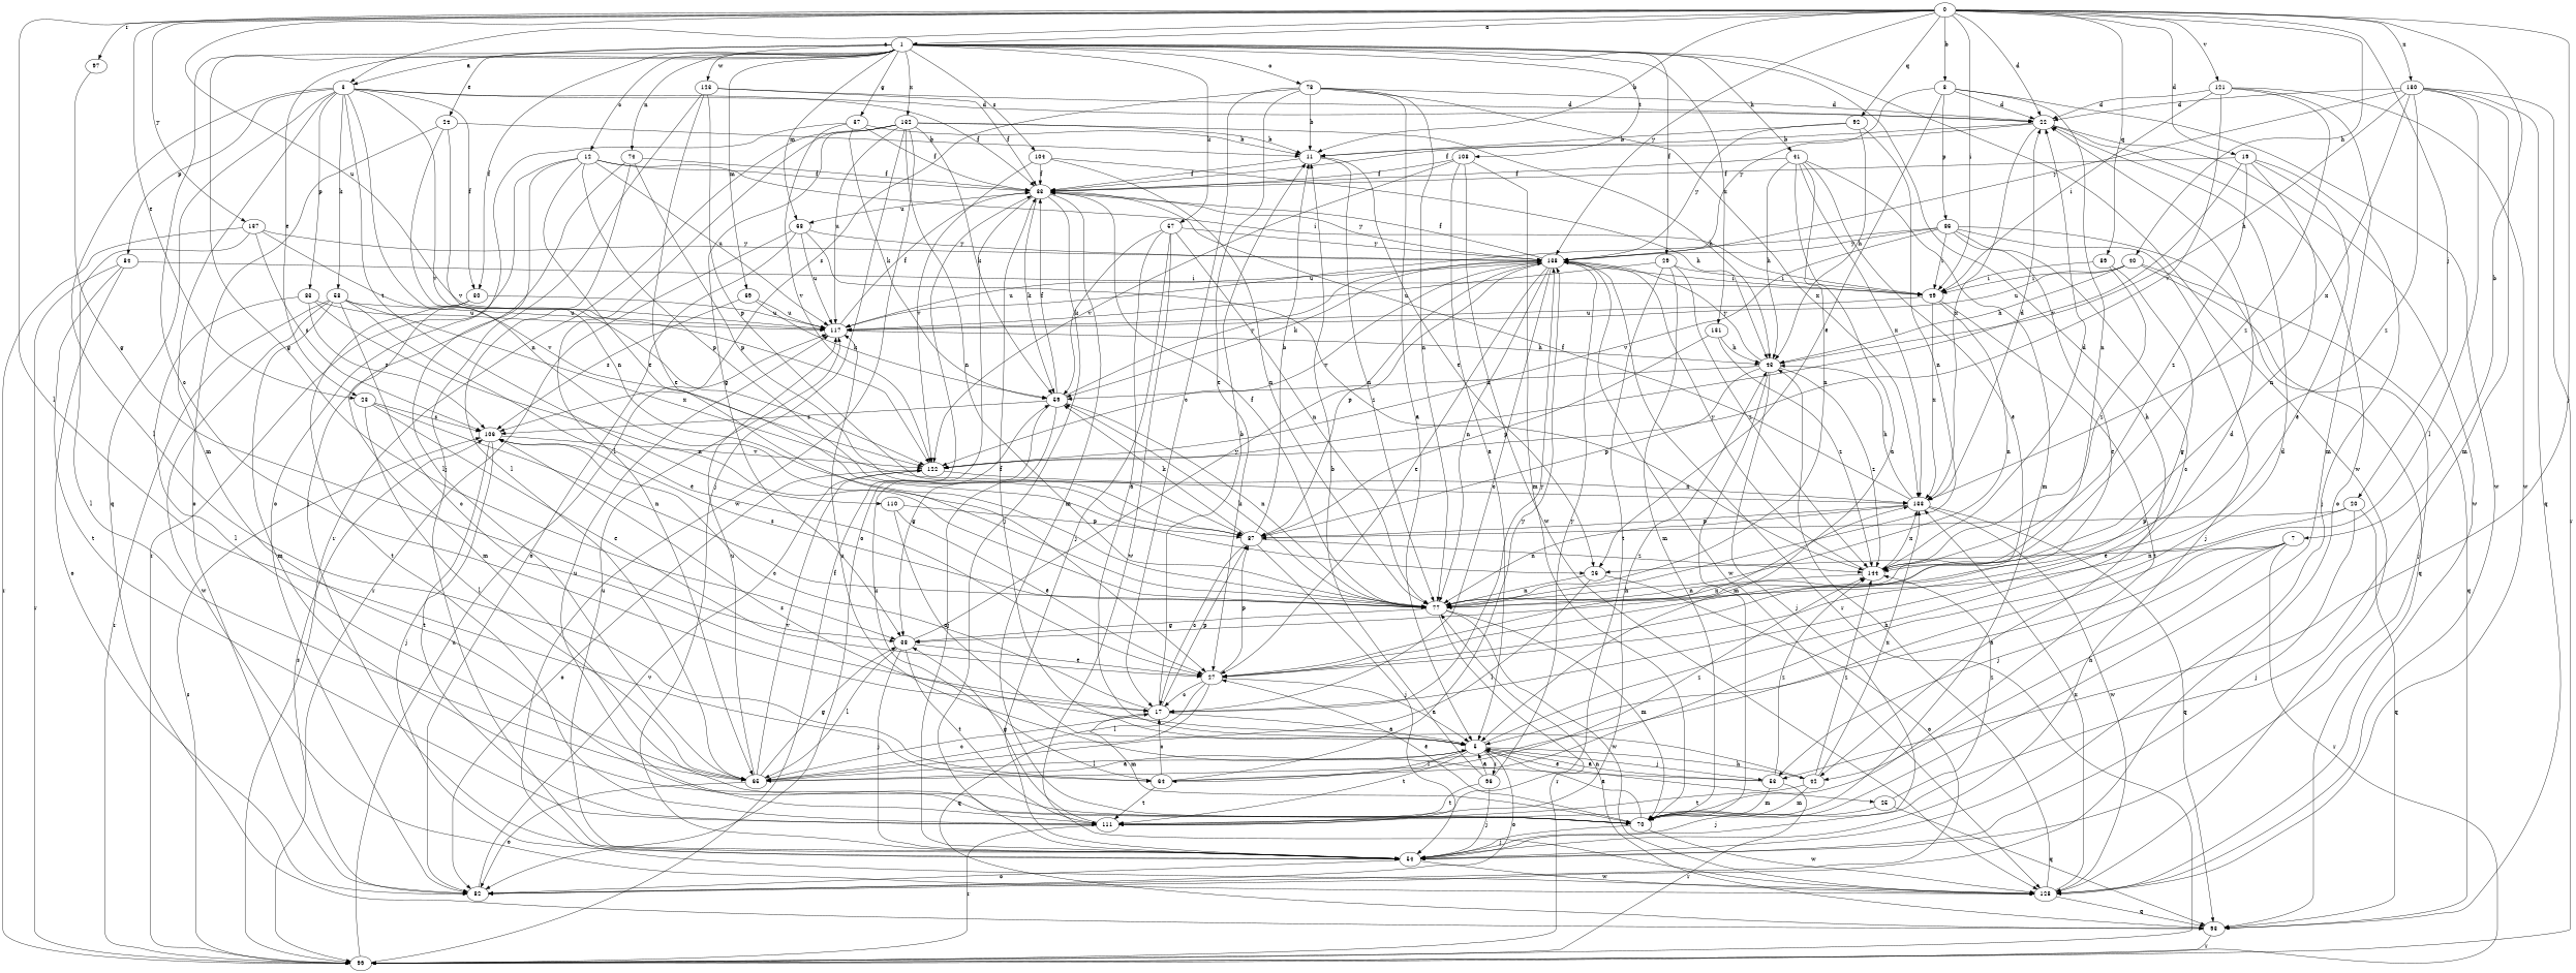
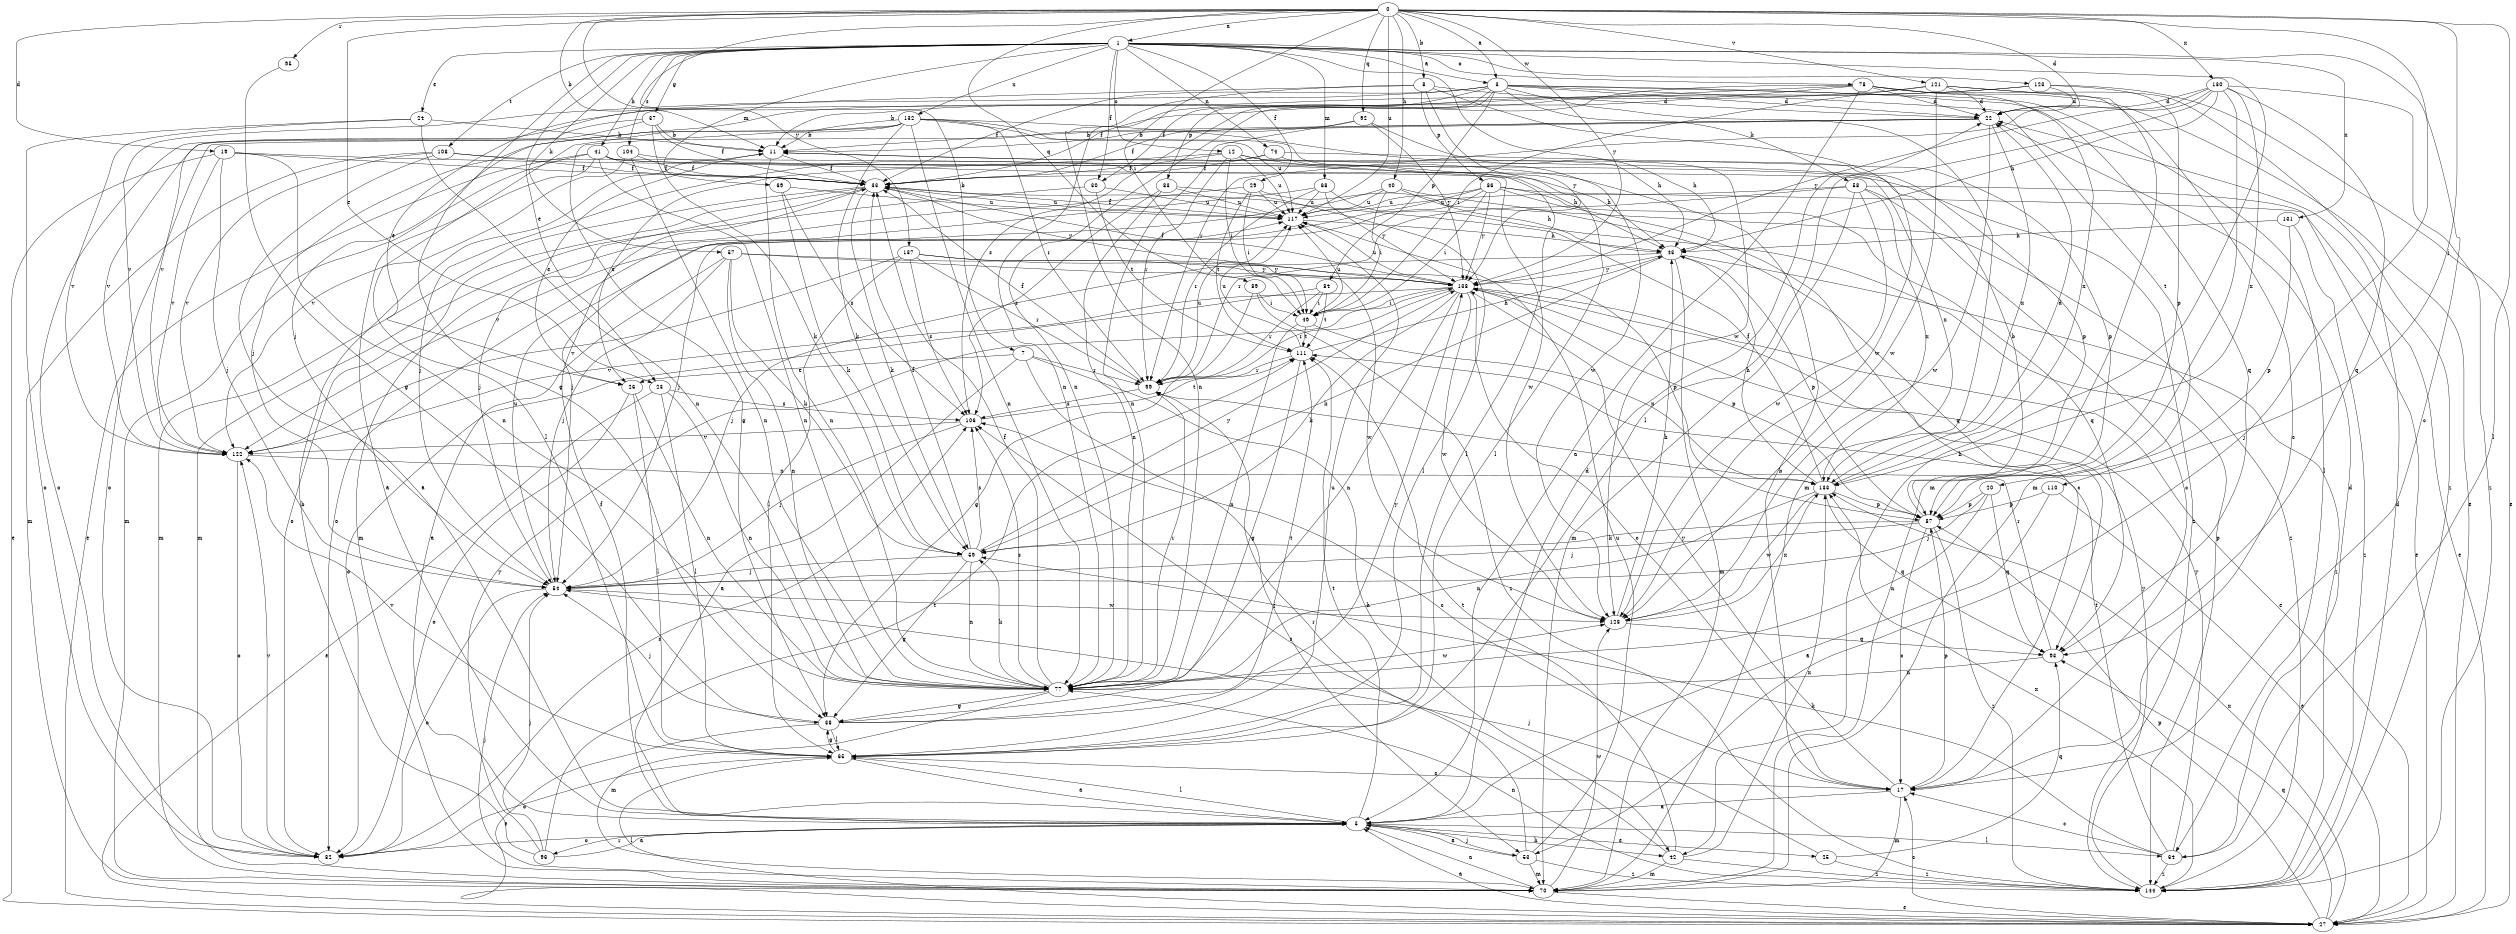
  strict digraph {
    0
    1
    3
    7
    8
    11
    19
    22
    23
    40
    49
    n12 [label=20]
    53
    64
    89
    92
-   95 [label=97]
+   95
    117
    121
    130
    137
    138
    12
    17
    24
    29
    30
    37
    38
    41
    42
    57
    68
    69
    74
    78
    104
    108
    123
    128
    131
    132
    33
    58
    70
    77
    83
    84
    93
    110
    122
    5
    26
    99
    86
    27
    54
    144
    82
    133
    65
    106
    43
    111
    87
    59
    25
    96
    0 -> 1 [label=a]
    0 -> 3 [label=a]
    0 -> 7 [label=b]
    0 -> 8 [label=b]
    0 -> 11 [label=b]
    0 -> 19 [label=d]
    0 -> 22 [label=d]
    0 -> 23 [label=e]
    0 -> 40 [label=h]
    0 -> 49 [label=i]
    0 -> n12 [label=j]
    0 -> 53 [label=j]
    0 -> 64 [label=l]
    0 -> 89 [label=q]
    0 -> 92 [label=q]
    0 -> 95 [label=r]
    0 -> 117 [label=u]
    0 -> 121 [label=v]
    0 -> 130 [label=x]
    0 -> 137 [label=y]
    0 -> 138 [label=y]
    1 -> 3 [label=a]
    1 -> 23 [label=e]
    1 -> 12 [label=c]
    1 -> 17 [label=c]
    1 -> 24 [label=e]
    1 -> 29 [label=f]
    1 -> 30 [label=f]
    1 -> 37 [label=g]
    1 -> 38 [label=g]
    1 -> 41 [label=h]
    1 -> 42 [label=h]
    1 -> 57 [label=k]
    1 -> 68 [label=m]
    1 -> 69 [label=m]
    1 -> 74 [label=n]
    1 -> 78 [label=o]
    1 -> 104 [label=s]
    1 -> 108 [label=t]
    1 -> 123 [label=w]
    1 -> 128 [label=w]
    1 -> 131 [label=x]
    1 -> 132 [label=x]
    3 -> 22 [label=d]
    3 -> 64 [label=l]
    3 -> 30 [label=f]
    3 -> 33 [label=f]
    3 -> 58 [label=k]
    3 -> 70 [label=m]
    3 -> 77 [label=n]
    3 -> 83 [label=p]
    3 -> 84 [label=p]
    3 -> 93 [label=q]
    3 -> 110 [label=t]
    3 -> 122 [label=v]
    7 -> 53 [label=j]
    7 -> 42 [label=h]
    7 -> 5 [label=a]
    7 -> 26 [label=e]
    7 -> 99 [label=r]
    8 -> 22 [label=d]
    8 -> 138 [label=y]
    8 -> 128 [label=w]
    8 -> 77 [label=n]
    8 -> 26 [label=e]
    8 -> 86 [label=p]
    11 -> 33 [label=f]
    11 -> 77 [label=n]
    11 -> 26 [label=e]
    19 -> 33 [label=f]
    19 -> 77 [label=n]
    19 -> 122 [label=v]
    19 -> 27 [label=e]
    19 -> 54 [label=j]
    19 -> 144 [label=z]
    22 -> 11 [label=b]
    22 -> 128 [label=w]
    22 -> 33 [label=f]
    22 -> 82 [label=o]
    22 -> 133 [label=x]
    23 -> 77 [label=n]
    23 -> 27 [label=e]
    23 -> 65 [label=l]
    23 -> 106 [label=s]
    40 -> 49 [label=i]
    40 -> 117 [label=u]
    40 -> 93 [label=q]
    40 -> 54 [label=j]
    40 -> 43 [label=h]
    49 -> 117 [label=u]
    49 -> 77 [label=n]
    49 -> 133 [label=x]
    49 -> 111 [label=t]
    n12 -> 77 [label=n]
    n12 -> 93 [label=q]
    n12 -> 54 [label=j]
    n12 -> 87 [label=p]
    53 -> 117 [label=u]
    53 -> 70 [label=m]
    53 -> 5 [label=a]
    53 -> 99 [label=r]
    53 -> 144 [label=z]
    64 -> 22 [label=d]
    64 -> 138 [label=y]
    64 -> 17 [label=c]
    64 -> 144 [label=z]
    64 -> 111 [label=t]
    64 -> 59 [label=k]
    89 -> 49 [label=i]
    89 -> 38 [label=g]
    89 -> 144 [label=z]
    92 -> 11 [label=b]
    92 -> 138 [label=y]
    92 -> 77 [label=n]
    92 -> 43 [label=h]
    95 -> 38 [label=g]
    117 -> 33 [label=f]
    117 -> 43 [label=h]
    121 -> 22 [label=d]
    121 -> 49 [label=i]
    121 -> 128 [label=w]
    121 -> 70 [label=m]
    121 -> 122 [label=v]
    121 -> 144 [label=z]
    130 -> 22 [label=d]
    130 -> 138 [label=y]
    130 -> 70 [label=m]
    130 -> 93 [label=q]
    130 -> 99 [label=r]
    130 -> 144 [label=z]
    130 -> 133 [label=x]
    130 -> 65 [label=l]
    130 -> 43 [label=h]
    137 -> 138 [label=y]
    137 -> 122 [label=v]
    137 -> 99 [label=r]
    137 -> 65 [label=l]
    137 -> 106 [label=s]
+   137 -> 87 [label=p]
    138 -> 49 [label=i]
    138 -> 117 [label=u]
    138 -> 17 [label=c]
    138 -> 128 [label=w]
    138 -> 33 [label=f]
    138 -> 77 [label=n]
    138 -> 122 [label=v]
    138 -> 99 [label=r]
    138 -> 27 [label=e]
    138 -> 87 [label=p]
    138 -> 59 [label=k]
    12 -> 49 [label=i]
    12 -> 117 [label=u]
    12 -> 33 [label=f]
    12 -> 26 [label=e]
    12 -> 99 [label=r]
    12 -> 65 [label=l]
    12 -> 87 [label=p]
    17 -> 11 [label=b]
    17 -> 138 [label=y]
    17 -> 70 [label=m]
    17 -> 5 [label=a]
    17 -> 106 [label=c]
    17 -> 87 [label=p]
    24 -> 11 [label=b]
    24 -> 77 [label=n]
    24 -> 122 [label=v]
    24 -> 82 [label=o]
    29 -> 49 [label=i]
    29 -> 117 [label=u]
    29 -> 70 [label=m]
    29 -> 144 [label=z]
    29 -> 111 [label=t]
    30 -> 117 [label=u]
    30 -> 70 [label=m]
    30 -> 111 [label=t]
    37 -> 11 [label=b]
    37 -> 33 [label=f]
    37 -> 122 [label=v]
    37 -> 82 [label=o]
    37 -> 59 [label=k]
    38 -> 138 [label=y]
    38 -> 27 [label=e]
    38 -> 54 [label=j]
    38 -> 65 [label=l]
    38 -> 111 [label=t]
    41 -> 33 [label=f]
    41 -> 70 [label=m]
    41 -> 77 [label=n]
    41 -> 5 [label=a]
    41 -> 27 [label=e]
    41 -> 133 [label=x]
    41 -> 43 [label=h]
    42 -> 70 [label=m]
    42 -> 144 [label=z]
    42 -> 133 [label=x]
    42 -> 106 [label=s]
    42 -> 111 [label=t]
    57 -> 138 [label=y]
    57 -> 128 [label=w]
    57 -> 77 [label=n]
    57 -> 5 [label=a]
    57 -> 54 [label=j]
    57 -> 59 [label=k]
    68 -> 117 [label=u]
    68 -> 138 [label=y]
    68 -> 99 [label=r]
-   68 -> 144 [label=z]
+   68 -> 144 [label=p]
    68 -> 82 [label=o]
    69 -> 117 [label=u]
    69 -> 106 [label=s]
    69 -> 59 [label=k]
    74 -> 33 [label=f]
    74 -> 54 [label=j]
    74 -> 65 [label=l]
    74 -> 87 [label=p]
    78 -> 11 [label=b]
    78 -> 22 [label=d]
    78 -> 17 [label=c]
    78 -> 77 [label=n]
    78 -> 5 [label=a]
    78 -> 27 [label=e]
    78 -> 133 [label=x]
    78 -> 106 [label=s]
    104 -> 33 [label=f]
    104 -> 77 [label=n]
    104 -> 122 [label=v]
    104 -> 43 [label=h]
    108 -> 128 [label=w]
    108 -> 33 [label=f]
    108 -> 70 [label=m]
    108 -> 122 [label=v]
    108 -> 5 [label=a]
    123 -> 22 [label=d]
    123 -> 33 [label=f]
    123 -> 27 [label=e]
    123 -> 54 [label=j]
    123 -> 87 [label=p]
    128 -> 93 [label=q]
    128 -> 133 [label=x]
    128 -> 43 [label=h]
    131 -> 144 [label=z]
    131 -> 43 [label=h]
    131 -> 87 [label=p]
    132 -> 11 [label=b]
    132 -> 117 [label=u]
    132 -> 38 [label=g]
    132 -> 128 [label=w]
    132 -> 77 [label=n]
    132 -> 99 [label=r]
    132 -> 54 [label=j]
    132 -> 65 [label=l]
    132 -> 43 [label=h]
    132 -> 59 [label=k]
-   33 -> 68 [label=u]
+   33 -> 117 [label=u]
    33 -> 138 [label=y]
    33 -> 70 [label=m]
    33 -> 54 [label=j]
    33 -> 82 [label=o]
    33 -> 59 [label=k]
    58 -> 117 [label=u]
    58 -> 17 [label=c]
    58 -> 128 [label=w]
    58 -> 70 [label=m]
    58 -> 99 [label=r]
    58 -> 27 [label=e]
    58 -> 133 [label=x]
    70 -> 128 [label=w]
    70 -> 5 [label=a]
    70 -> 27 [label=e]
    70 -> 54 [label=j]
    77 -> 38 [label=g]
    77 -> 128 [label=w]
    77 -> 33 [label=f]
    77 -> 70 [label=m]
    77 -> 99 [label=r]
    77 -> 106 [label=s]
    77 -> 59 [label=k]
    83 -> 117 [label=u]
    83 -> 77 [label=n]
    83 -> 65 [label=l]
    83 -> 106 [label=s]
    84 -> 49 [label=i]
    84 -> 99 [label=r]
    84 -> 82 [label=o]
    84 -> 111 [label=t]
    93 -> 77 [label=n]
    93 -> 99 [label=r]
    110 -> 5 [label=a]
    110 -> 27 [label=e]
    110 -> 87 [label=p]
    122 -> 82 [label=o]
    122 -> 133 [label=x]
    5 -> 22 [label=d]
    5 -> 53 [label=j]
    5 -> 64 [label=l]
    5 -> 42 [label=h]
    5 -> 33 [label=f]
    5 -> 82 [label=o]
    5 -> 65 [label=l]
    5 -> 111 [label=t]
    5 -> 25 [label=e]
    5 -> 96 [label=r]
    26 -> 77 [label=n]
    26 -> 82 [label=o]
    26 -> 65 [label=l]
    99 -> 117 [label=u]
    99 -> 33 [label=f]
    99 -> 106 [label=s]
    86 -> 49 [label=i]
    86 -> 117 [label=u]
    86 -> 138 [label=y]
    86 -> 17 [label=c]
    86 -> 93 [label=q]
    86 -> 122 [label=v]
    86 -> 27 [label=e]
    86 -> 54 [label=j]
    27 -> 17 [label=c]
    27 -> 93 [label=q]
    27 -> 5 [label=a]
    27 -> 133 [label=x]
    27 -> 65 [label=l]
    27 -> 87 [label=p]
    54 -> 117 [label=u]
    54 -> 128 [label=w]
    54 -> 82 [label=o]
    144 -> 22 [label=d]
    144 -> 138 [label=y]
    144 -> 77 [label=n]
    144 -> 133 [label=x]
    82 -> 122 [label=v]
    82 -> 106 [label=s]
    133 -> 22 [label=d]
    133 -> 128 [label=w]
    133 -> 33 [label=f]
    133 -> 77 [label=n]
    133 -> 93 [label=q]
    133 -> 43 [label=h]
    133 -> 87 [label=p]
    65 -> 117 [label=u]
    65 -> 17 [label=c]
    65 -> 38 [label=g]
    65 -> 122 [label=v]
    65 -> 5 [label=a]
    65 -> 82 [label=o]
    106 -> 122 [label=v]
    106 -> 54 [label=j]
    106 -> 111 [label=t]
    43 -> 138 [label=y]
    43 -> 70 [label=m]
    43 -> 54 [label=j]
    43 -> 144 [label=z]
    43 -> 87 [label=p]
    43 -> 59 [label=k]
    111 -> 117 [label=u]
    111 -> 38 [label=g]
    111 -> 99 [label=r]
    111 -> 43 [label=h]
    87 -> 11 [label=b]
    87 -> 17 [label=c]
    87 -> 54 [label=j]
    87 -> 144 [label=z]
    87 -> 59 [label=k]
    59 -> 138 [label=y]
    59 -> 38 [label=g]
    59 -> 33 [label=f]
    59 -> 77 [label=n]
    59 -> 54 [label=j]
    59 -> 106 [label=s]
    25 -> 93 [label=q]
    25 -> 54 [label=j]
    25 -> 144 [label=z]
    96 -> 11 [label=b]
    96 -> 138 [label=y]
    96 -> 5 [label=a]
    96 -> 54 [label=j]
    96 -> 111 [label=t]
  }
